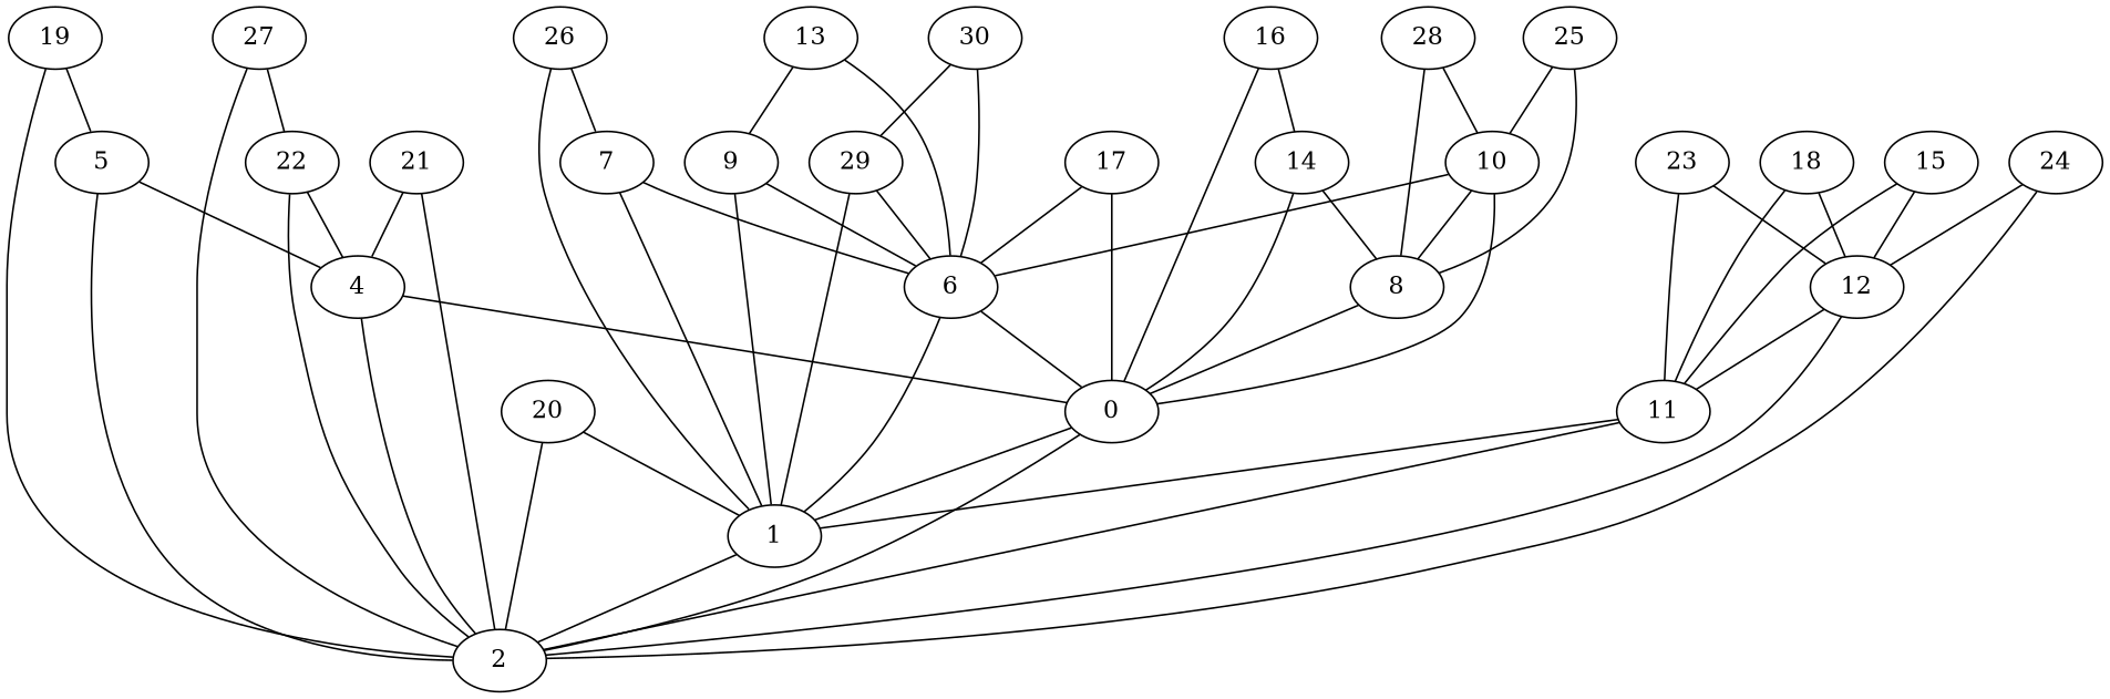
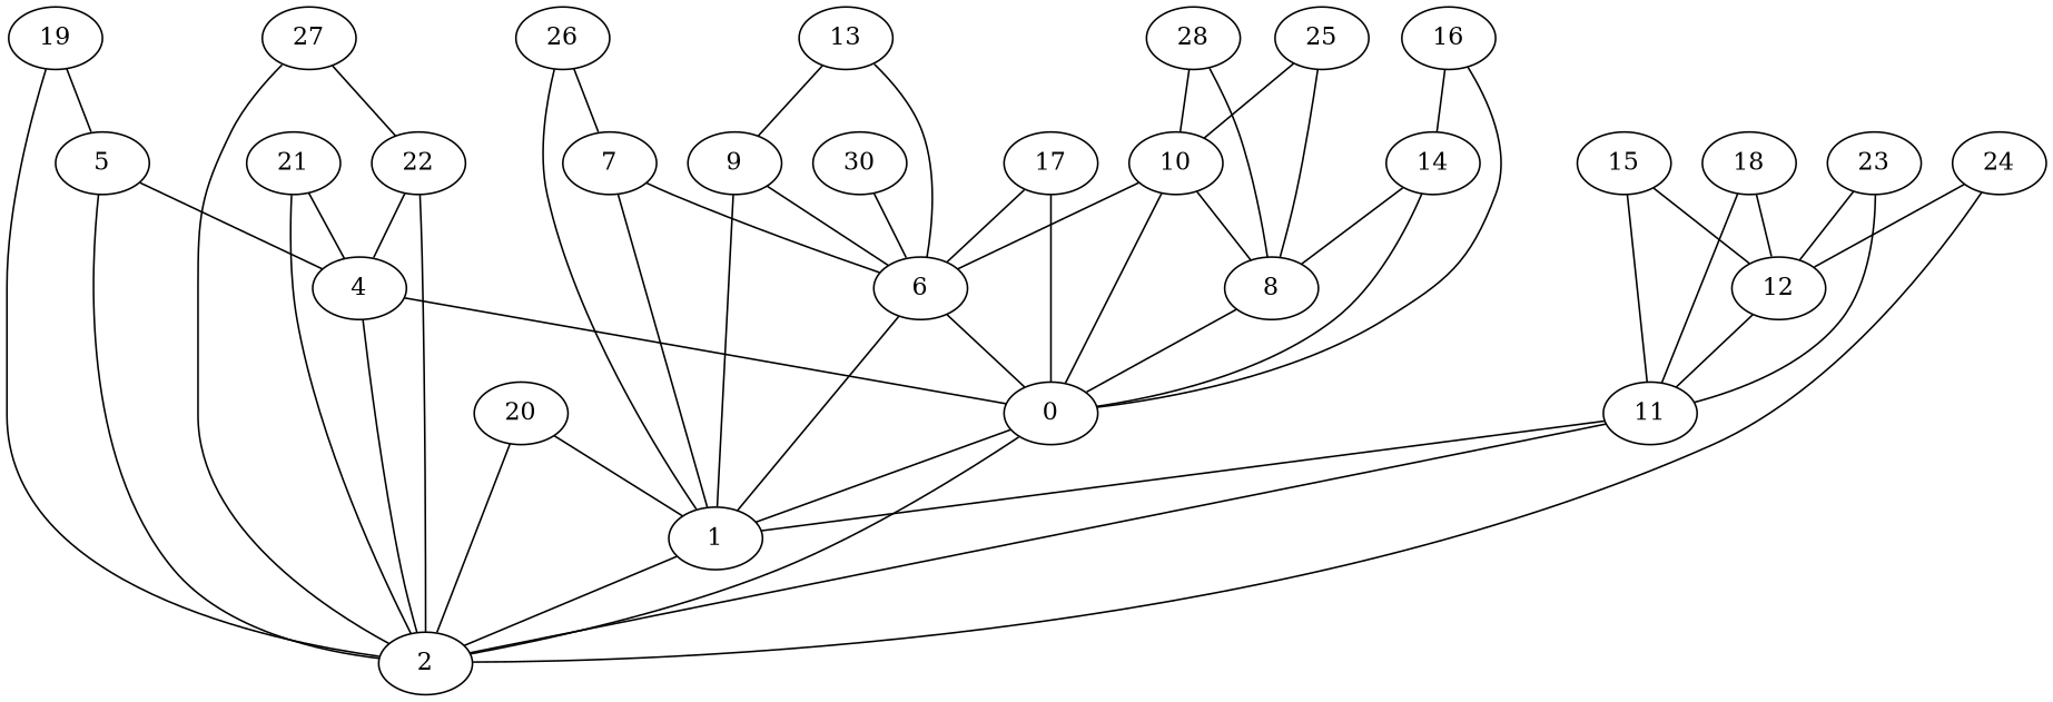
  strict graph {
    0
    1
    2
    4
    5
    6
    7
    8
    9
    10
    11
    12
    13
    14
    15
    16
    17
    18
    19
    20
    21
    22
    23
    24
    25
    26
    27
    28
-   29
    30
    0 -- 1
    0 -- 2
    1 -- 2
    4 -- 0
    4 -- 2
    5 -- 2
    5 -- 4
    6 -- 0
    6 -- 1
    7 -- 1
    7 -- 6
    8 -- 0
    9 -- 1
    9 -- 6
    10 -- 0
    10 -- 6
    10 -- 8
    11 -- 1
    11 -- 2
-   12 -- 2
    12 -- 11
    13 -- 6
    13 -- 9
    14 -- 0
    14 -- 8
    15 -- 11
    15 -- 12
    16 -- 0
    16 -- 14
    17 -- 0
    17 -- 6
    18 -- 11
    18 -- 12
    19 -- 2
    19 -- 5
    20 -- 1
    20 -- 2
    21 -- 2
    21 -- 4
    22 -- 2
    22 -- 4
    23 -- 11
    23 -- 12
    24 -- 2
    24 -- 12
    25 -- 8
    25 -- 10
    26 -- 1
    26 -- 7
    27 -- 2
    27 -- 22
    28 -- 8
    28 -- 10
-   29 -- 1
-   29 -- 6
    30 -- 6
-   30 -- 29
  }
